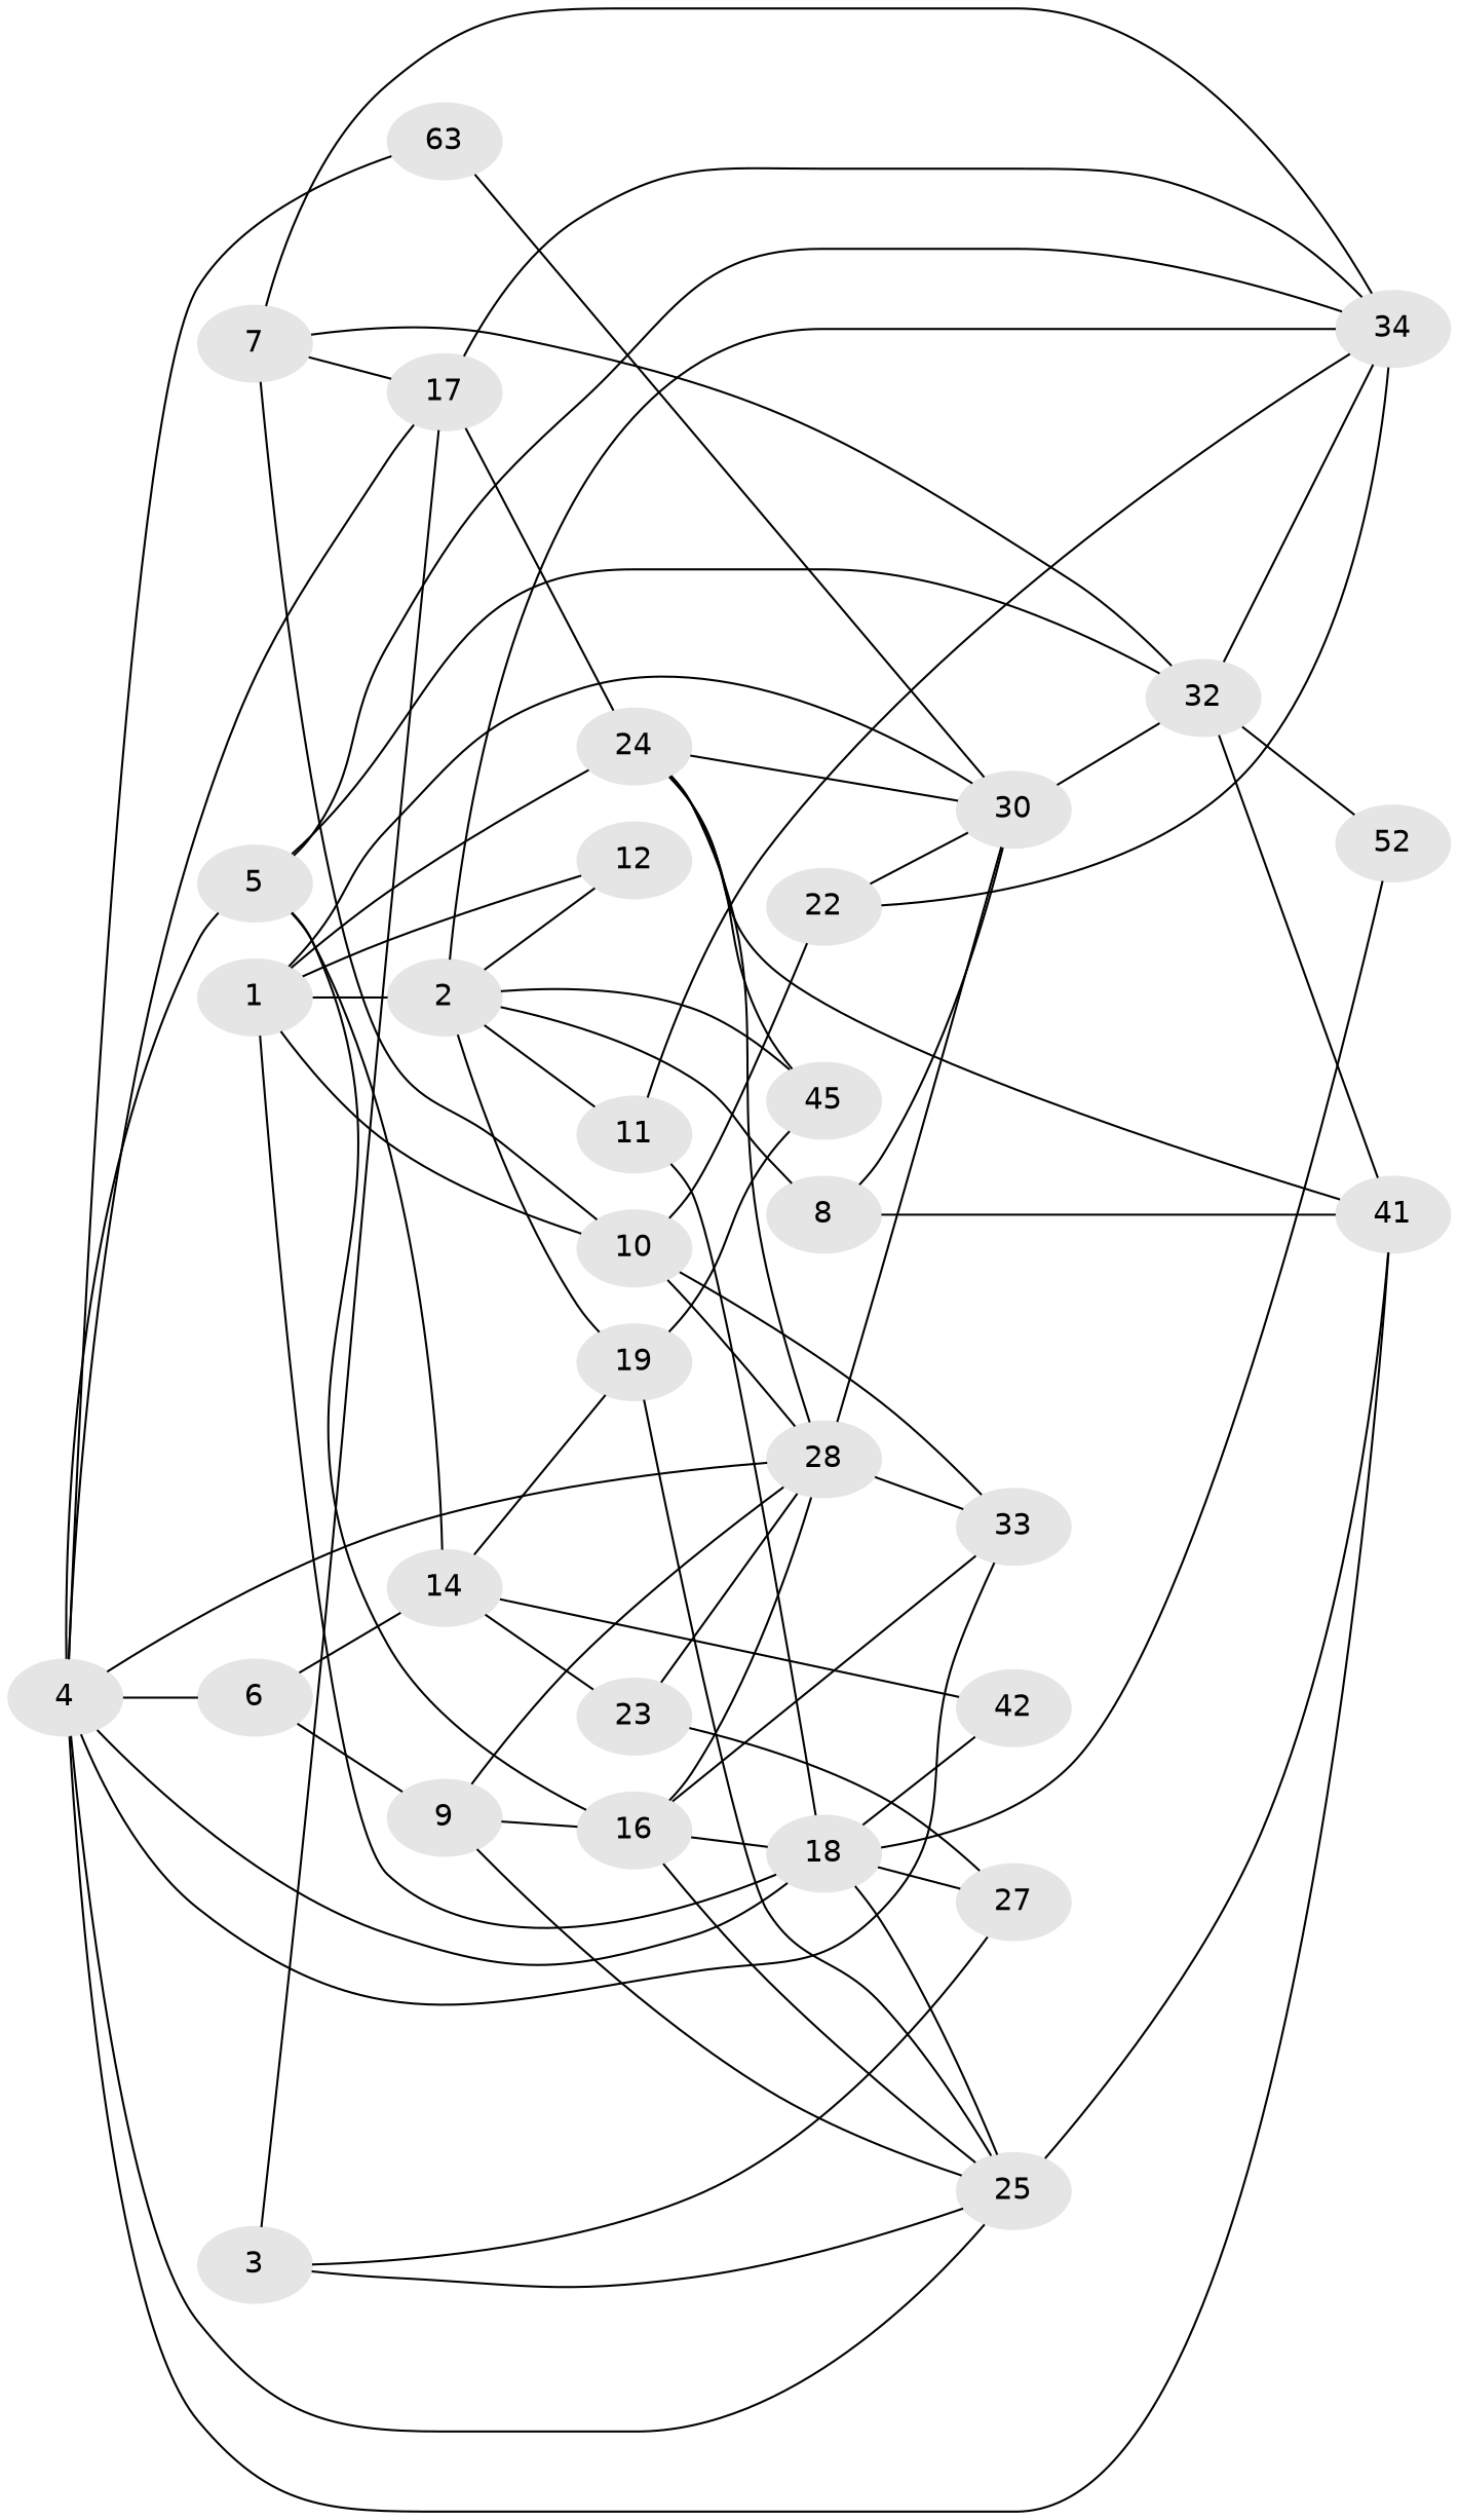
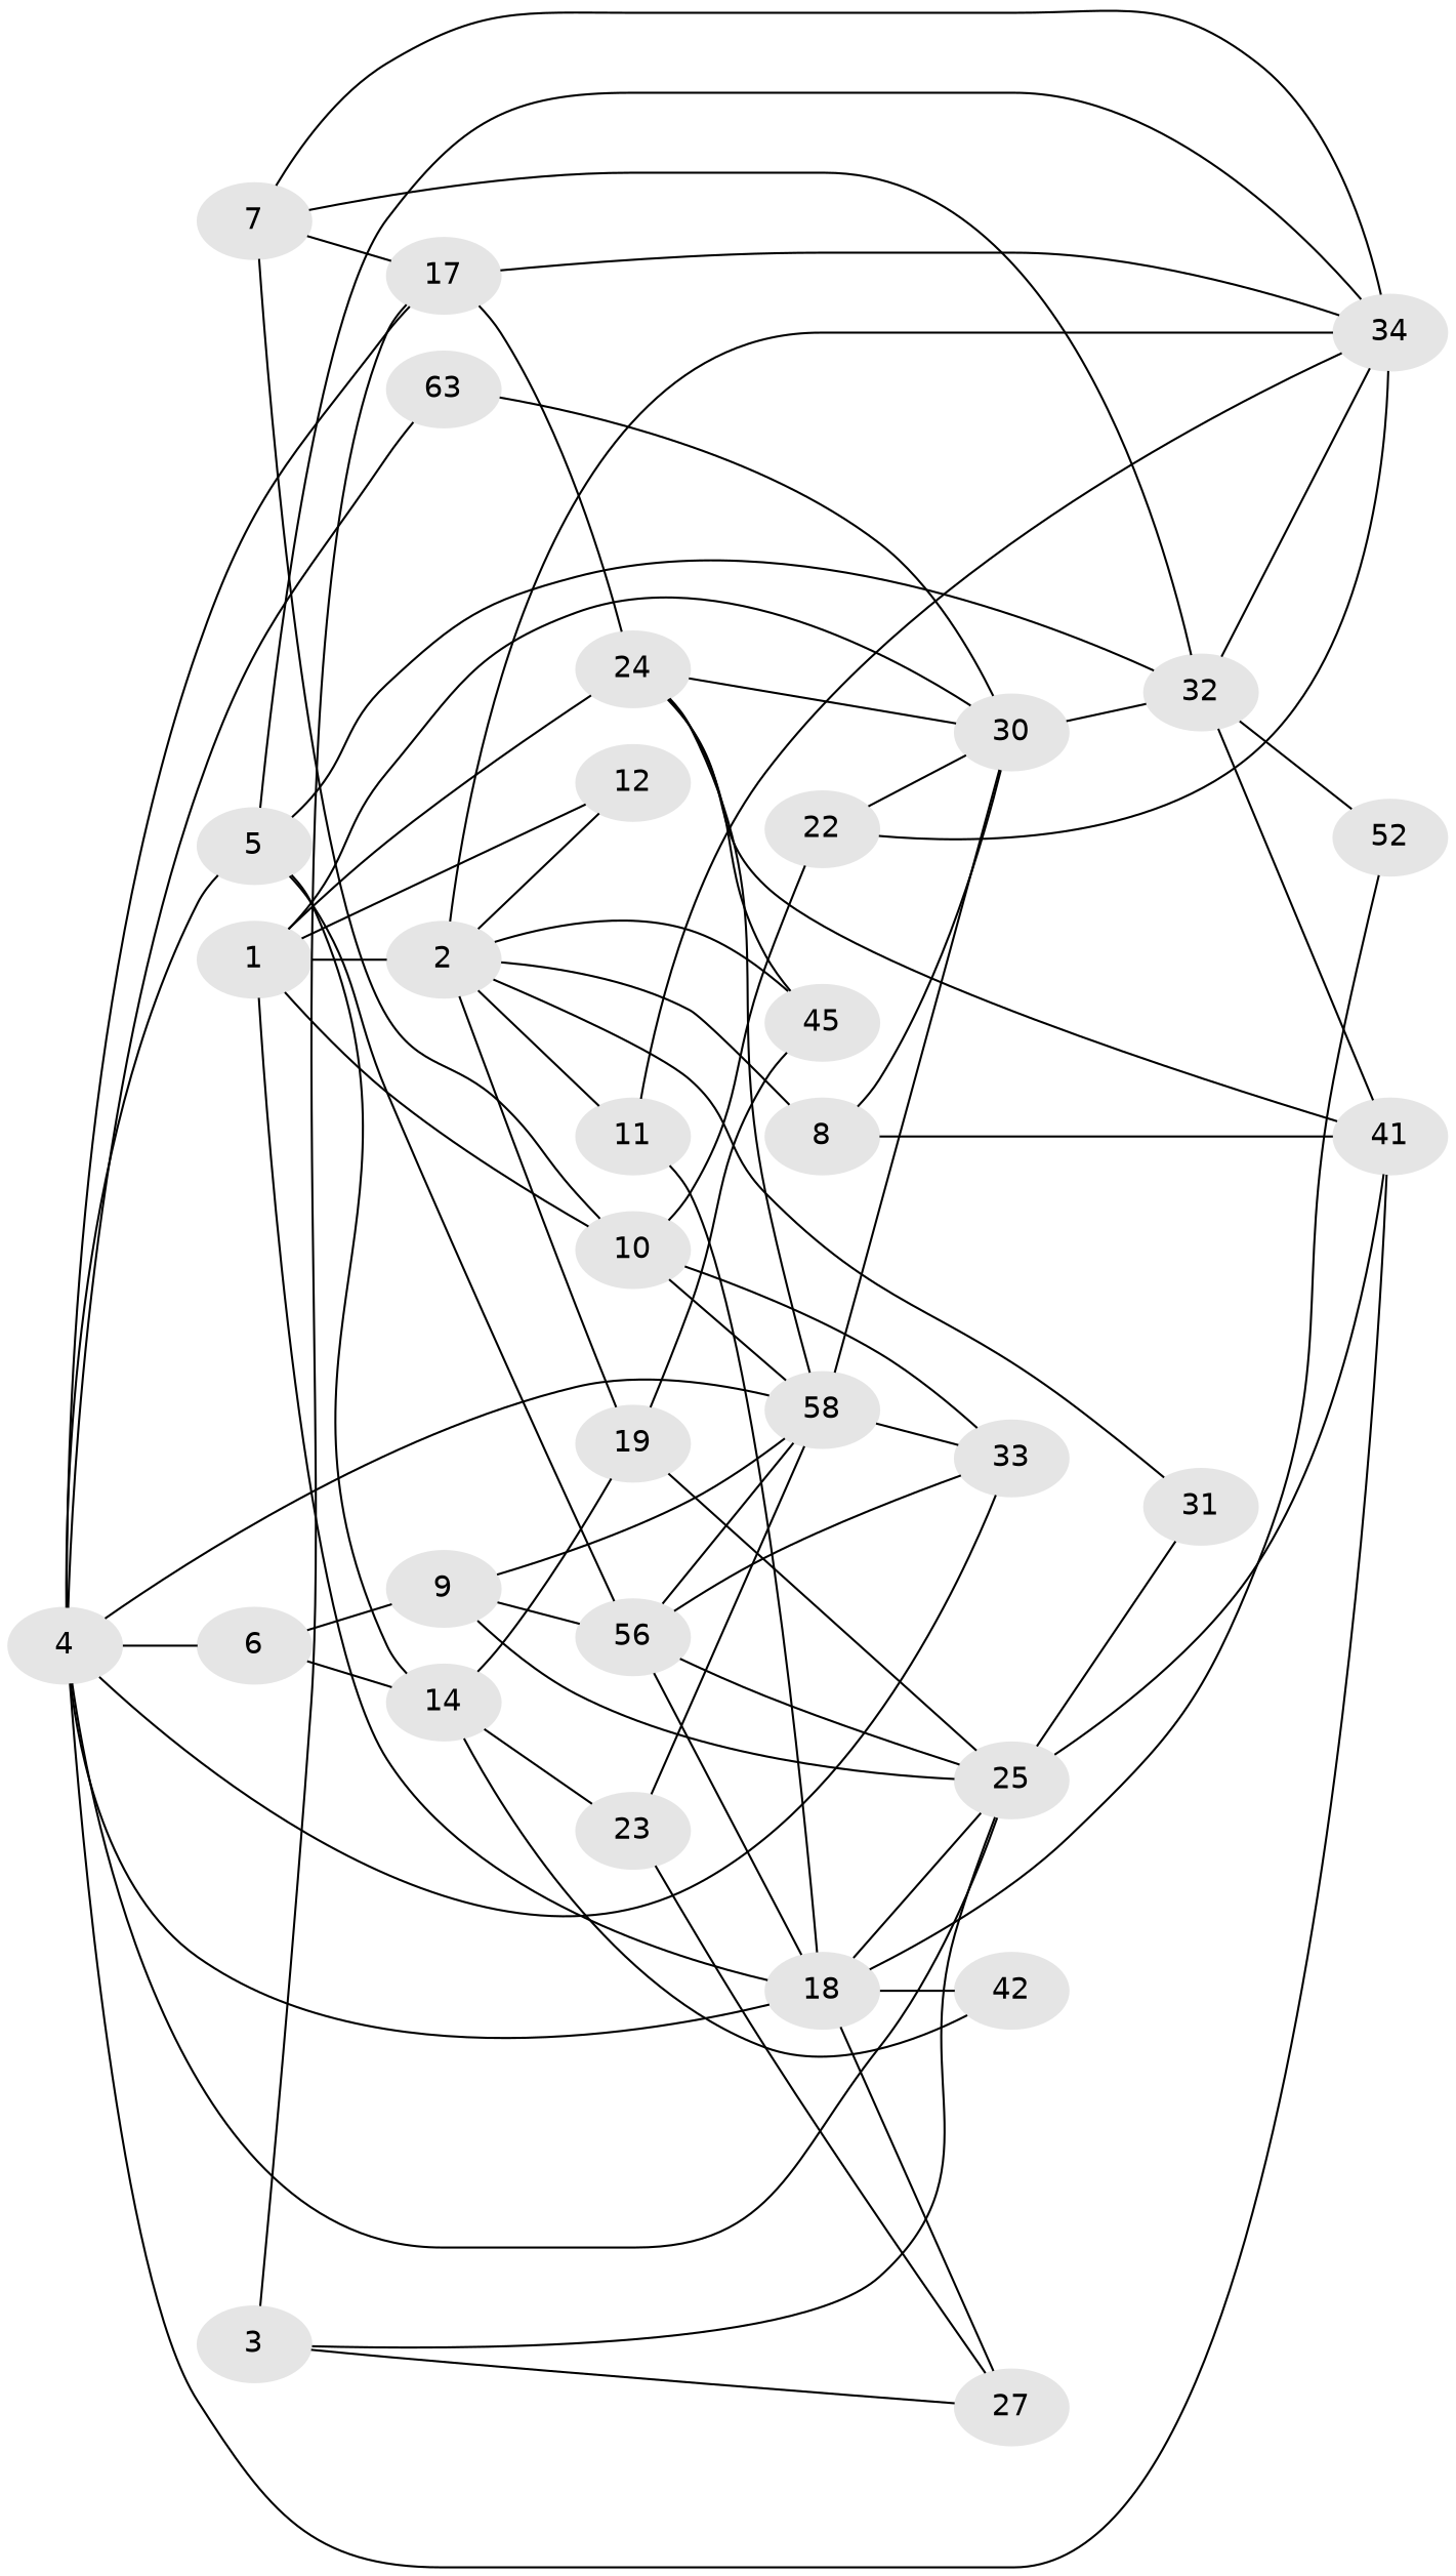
  graph {
    fontname="DejaVu Sans"
    rankdir=LR
    node [color=gray90 fontname="DejaVu Sans" style=filled]
    edge [fontname="DejaVu Sans"]
    1 [super="+51"]
    2 [super="+26"]
    10 [super="+39"]
    12
    18 [super="+50"]
    24 [super="+37"]
    30 [super="+35"]
    8
    11
    19 [super="+29"]
+   31
    34 [super="+36"]
    45
-   28 [super="+40"]
+   28 [super="+40" label=58]
    33
    22
    25 [super="+44"]
    27
    42
    52
    41 [super="+43"]
    32 [super="+49"]
    17 [super="+21"]
    3
    4 [super="+20"]
    5 [super="+15"]
    6
    n28 [label=63]
    14 [super="+48"]
-   16 [super="+47"]
+   16 [super="+47" label=56]
    9 [super="+46"]
    23
    7 [super="+38"]
    1 -- 2
    1 -- 10
    1 -- 12
    1 -- 18
    1 -- 24
    1 -- 30
    2 -- 12
    2 -- 8
    2 -- 11
    2 -- 19
+   2 -- 31
    2 -- 34
    2 -- 45
    10 -- 28 [weight=2]
    10 -- 33
    10 -- 22
    18 -- 25
    18 -- 27
    18 -- 42 [weight=2]
    18 -- 52
    24 -- 30 [weight=2]
    24 -- 45
    24 -- 28
    24 -- 41
    30 -- 32
    8 -- 30
    8 -- 41
    11 -- 18
    11 -- 34
    19 -- 45
    19 -- 25
    28 -- 30
    28 -- 33
    22 -- 30
    22 -- 34
+   25 -- 31
    25 -- 41
    32 -- 34
    32 -- 52
    32 -- 41
    17 -- 24
    17 -- 34
    3 -- 25
    3 -- 27
    3 -- 17
    4 -- 18
    4 -- 28
    4 -- 33
    4 -- 25
    4 -- 41
    4 -- 17
    4 -- 5
    4 -- 6
    4 -- n28
    5 -- 34
    5 -- 32
    5 -- 14
    5 -- 16
    6 -- 14
    6 -- 9
    n28 -- 30
    14 -- 19 [weight=2]
    14 -- 42
    14 -- 23
    16 -- 18
    16 -- 28
    16 -- 33
    16 -- 25
    9 -- 28
    9 -- 25
    9 -- 16
    23 -- 28
    23 -- 27
    7 -- 10
    7 -- 34
    7 -- 32
    7 -- 17
  }
